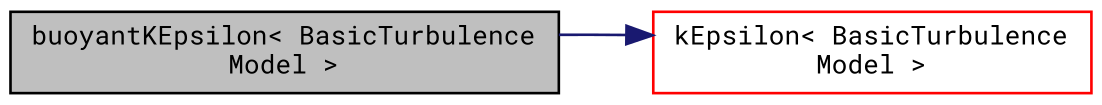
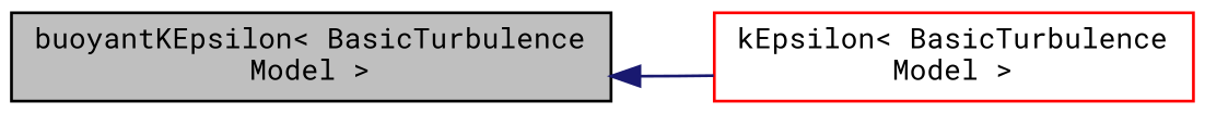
  digraph {
    rankdir=LR
    fontname="Roboto Mono"
    node [fontname="Roboto Mono" fontsize=10 shape=record]
    n1 [color=black fillcolor=grey75 fontcolor=black height=0.2 label="buoyantKEpsilon\< BasicTurbulence\lModel \>" style=filled width=0.4]
    n2 [color=red height=0.2 label="kEpsilon\< BasicTurbulence\lModel \>" width=0.4]
-   n2 -> n1 [color=midnightblue dir=back fontname="Roboto Mono" fontsize=10 labelfontname=FreeSans labelfontsize=10 style=solid]
+   n1 -> n2 [color=midnightblue dir=back fontname="Roboto Mono" fontsize=10 labelfontname=FreeSans labelfontsize=10 style=solid]
  }
